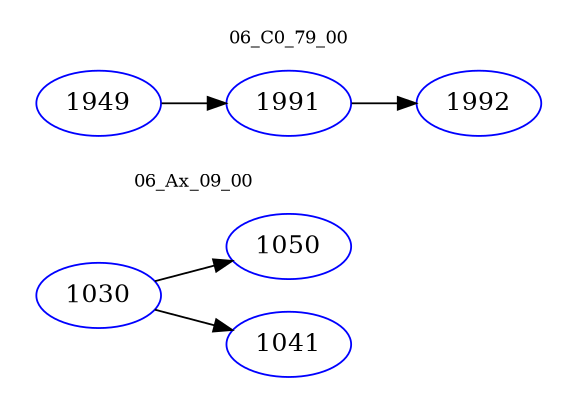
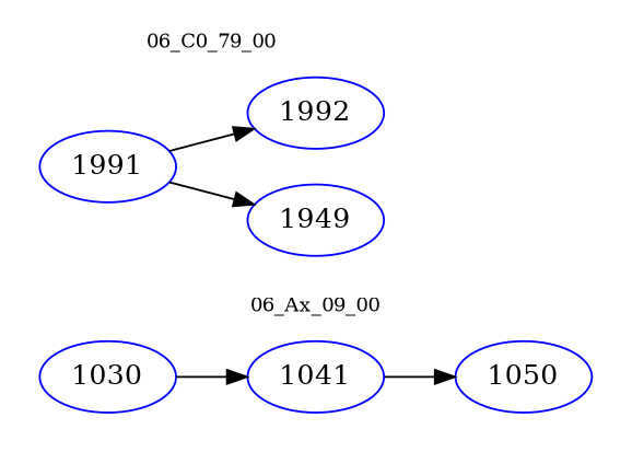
  digraph {
    rankdir=LR
    node [color=blue]
    edge [color=black]
    n1 [label=1041]
    n2 [label=1030]
    n3 [label=1050]
    n4 [label=1991]
    n5 [label=1949]
    n6 [label=1992]
    subgraph cluster_1 {
      color=white
      fontsize=10
      label="06_Ax_09_00"
      n1
      n2
      n3
    }
    subgraph cluster_2 {
      color=white
      fontsize=10
      label="06_C0_79_00"
      n4
      n5
      n6
    }
-   n2 -> n3
+   n1 -> n3
    n2 -> n1
-   n5 -> n4
+   n4 -> n5
    n4 -> n6
  }
